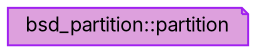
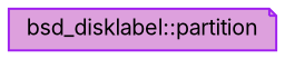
  digraph {
    rankdir=LR
    fontname=Inter
-   n1 [color=purple fillcolor=plum fontname=Inter fontsize=10 height=0.2 label="bsd_partition::partition" shape=note style=filled width=0.4]
+   n1 [color=purple fillcolor=plum fontname=Inter fontsize=10 height=0.2 label="bsd_disklabel::partition" shape=note style=filled width=0.4]
  }
